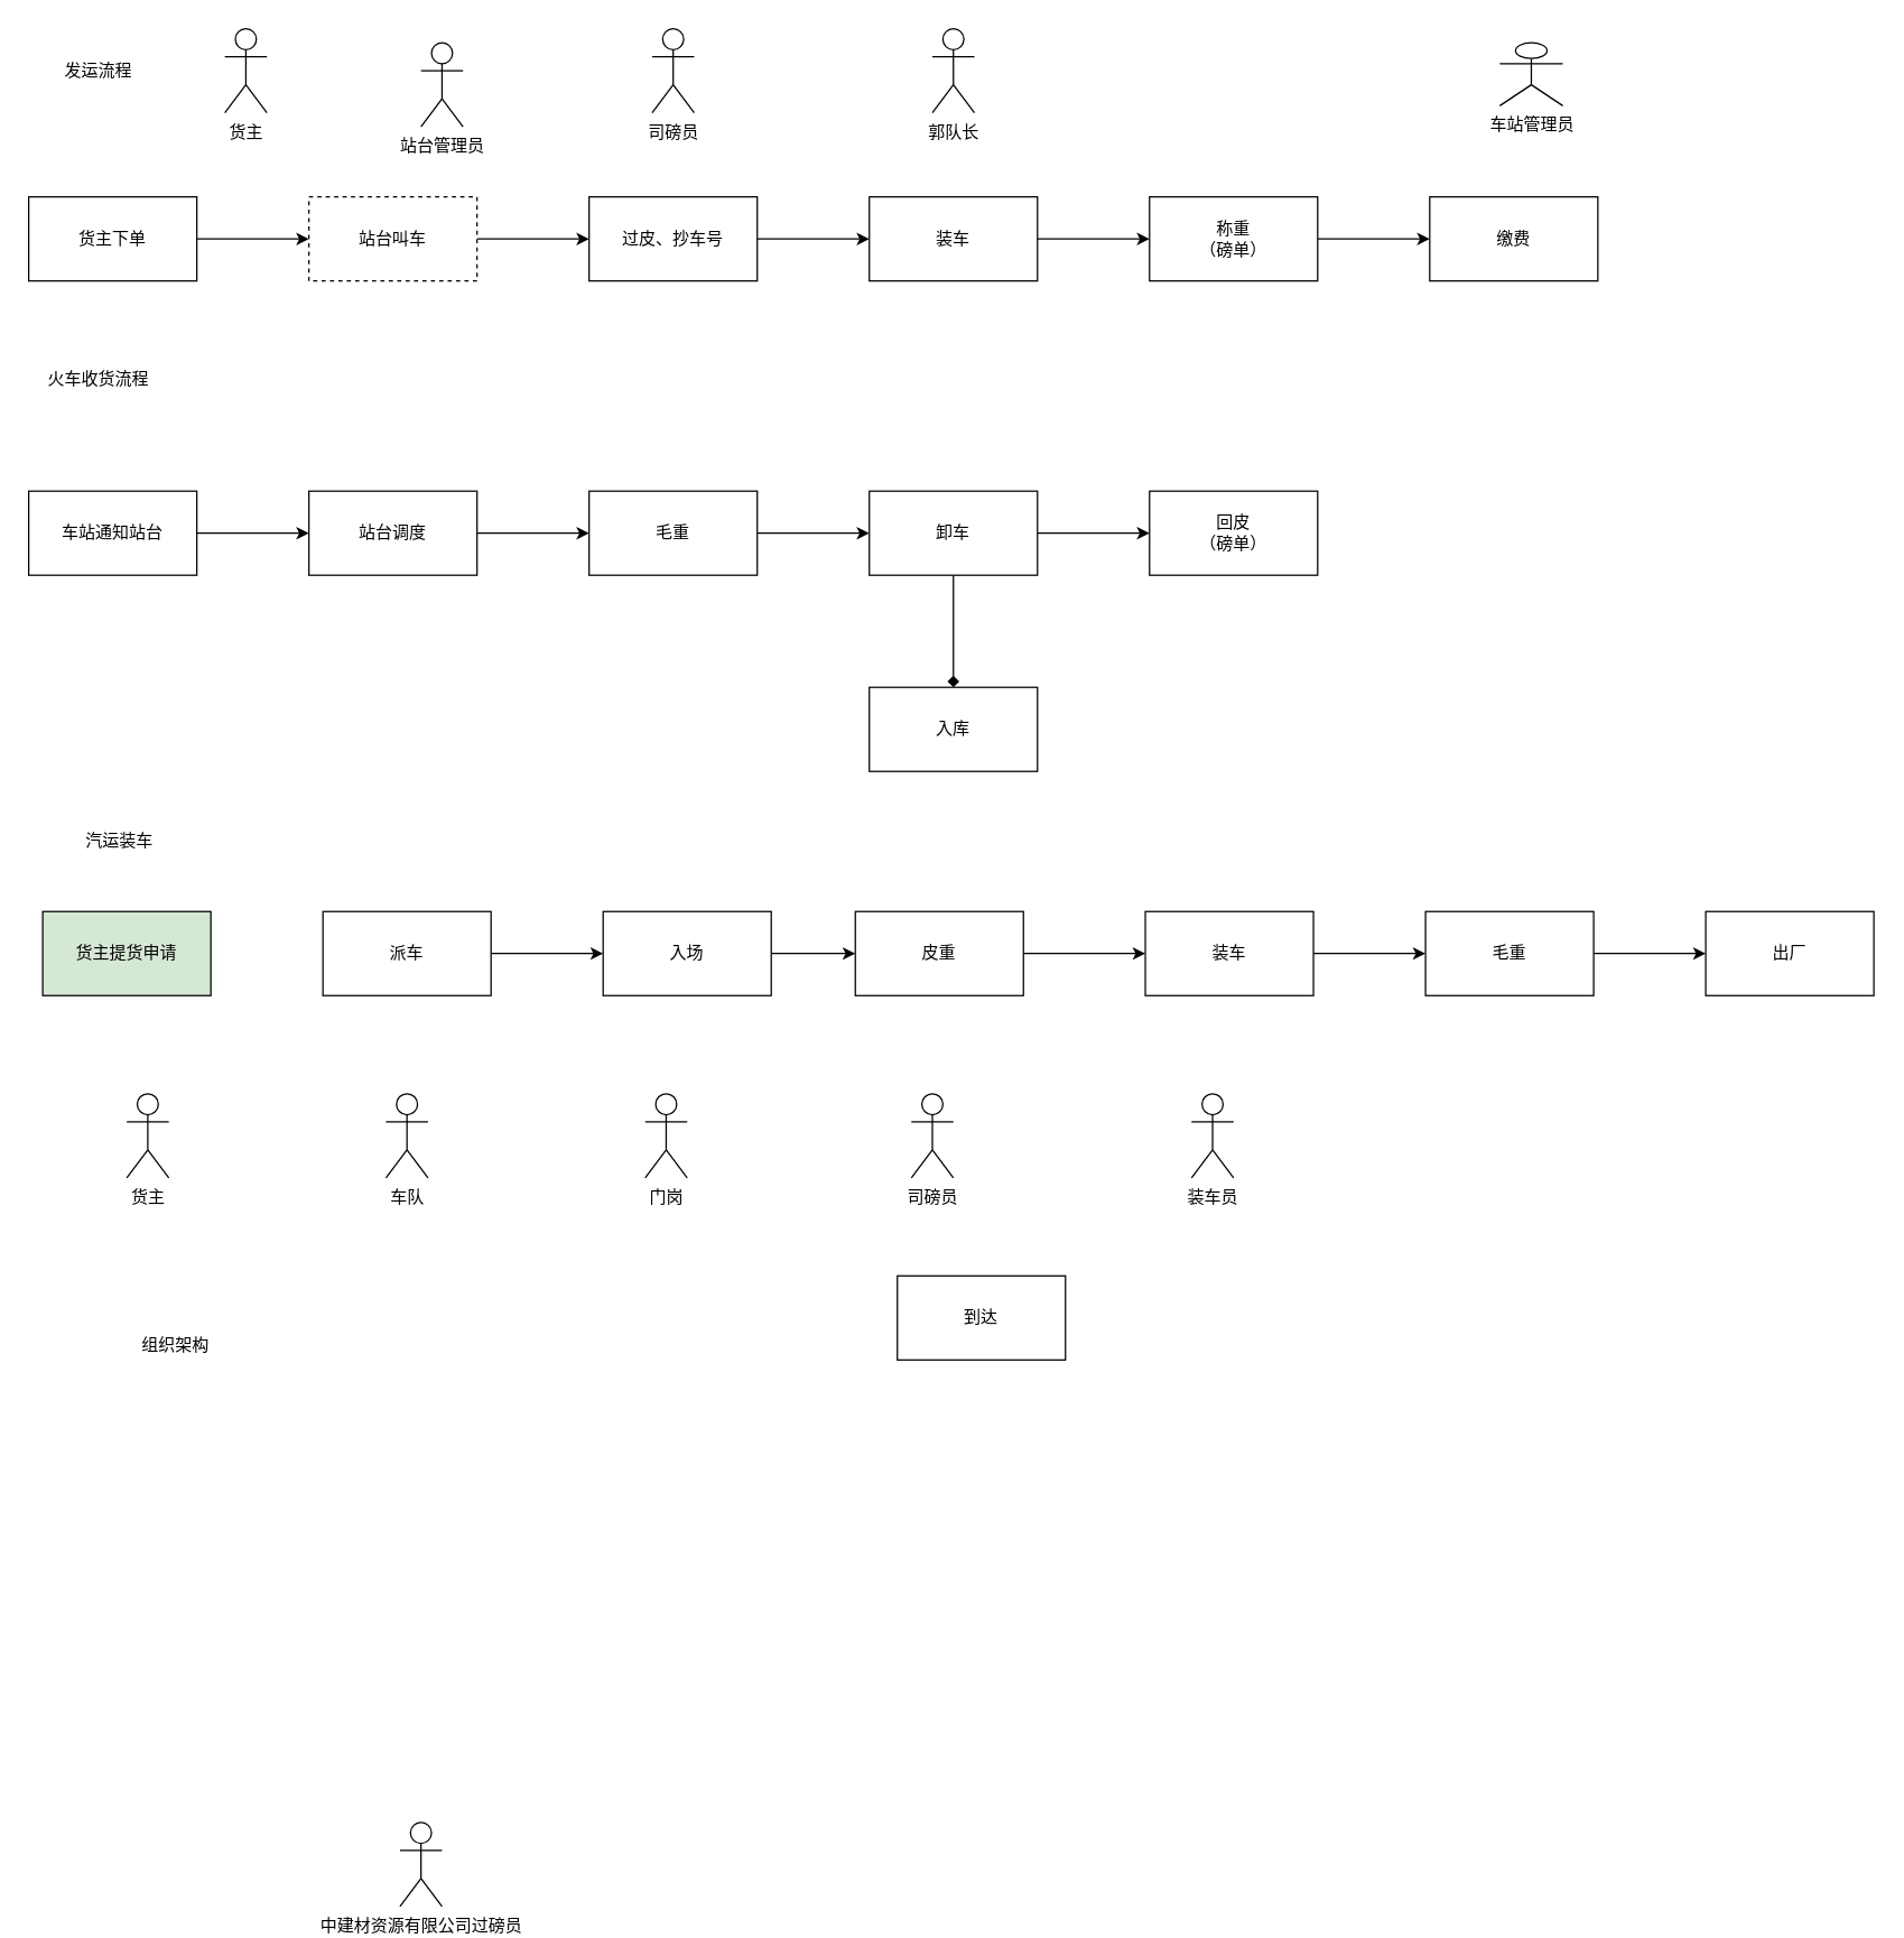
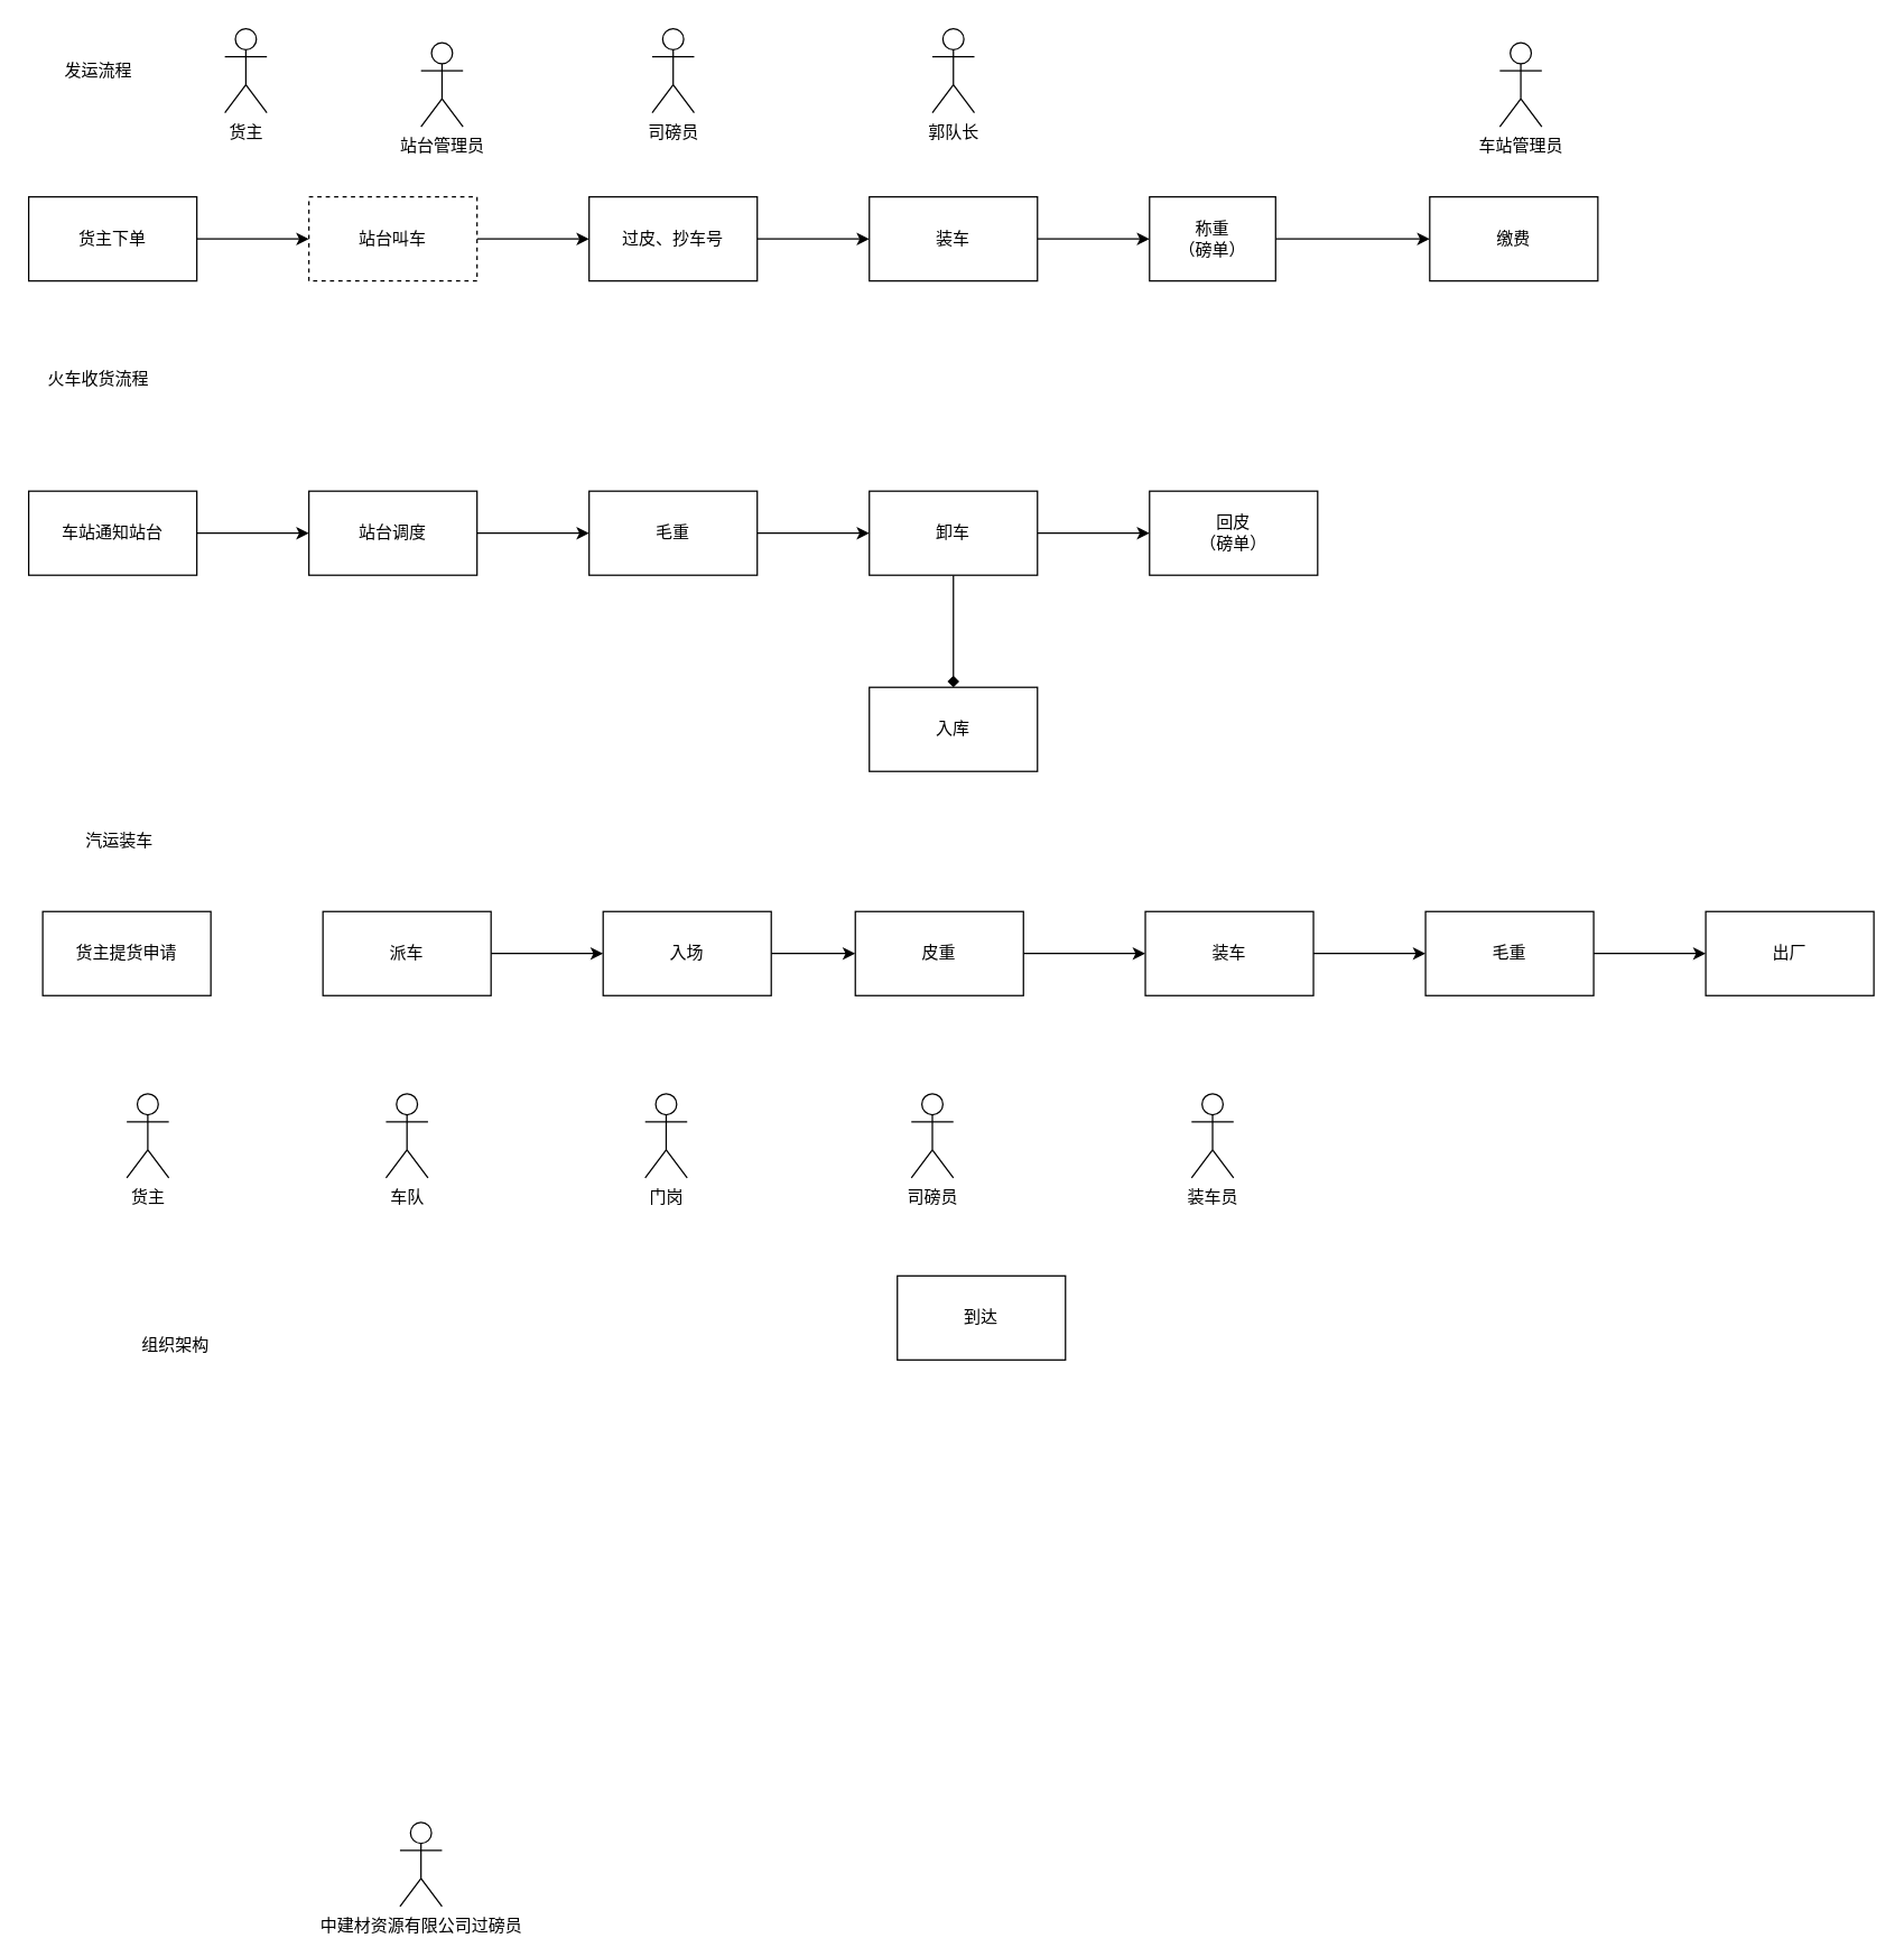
  <mxCell id="0" />
  <mxCell id="1" parent="0" />
  <mxCell id="2" value="发运流程" style="text;html=1;strokeColor=none;fillColor=none;align=center;verticalAlign=middle;whiteSpace=wrap;rounded=0;" vertex="1" parent="1"><mxGeometry x="30" y="40" width="80" height="20" as="geometry" /></mxCell>
  <mxCell id="3" value="到达" style="rounded=0;whiteSpace=wrap;html=1;" vertex="1" parent="1"><mxGeometry x="640" y="910" width="120" height="60" as="geometry" /></mxCell>
  <mxCell id="4" value="组织架构" style="text;html=1;strokeColor=none;fillColor=none;align=center;verticalAlign=middle;whiteSpace=wrap;rounded=0;" vertex="1" parent="1"><mxGeometry x="90" y="940" width="70" height="40" as="geometry" /></mxCell>
  <mxCell id="5" style="edgeStyle=orthogonalEdgeStyle;rounded=0;orthogonalLoop=1;jettySize=auto;html=1;exitX=1;exitY=0.5;exitDx=0;exitDy=0;entryX=0;entryY=0.5;entryDx=0;entryDy=0;" edge="1" parent="1" source="6" target="8"><mxGeometry relative="1" as="geometry" /></mxCell>
  <mxCell id="6" value="货主下单" style="rounded=0;whiteSpace=wrap;html=1;" vertex="1" parent="1"><mxGeometry x="20" y="140" width="120" height="60" as="geometry" /></mxCell>
  <mxCell id="7" value="" style="edgeStyle=orthogonalEdgeStyle;rounded=0;orthogonalLoop=1;jettySize=auto;html=1;" edge="1" parent="1" source="8" target="10"><mxGeometry relative="1" as="geometry" /></mxCell>
  <mxCell id="8" value="站台叫车" style="rounded=0;whiteSpace=wrap;html=1;dashed=1;" vertex="1" parent="1"><mxGeometry x="220" y="140" width="120" height="60" as="geometry" /></mxCell>
  <mxCell id="9" value="" style="edgeStyle=orthogonalEdgeStyle;rounded=0;orthogonalLoop=1;jettySize=auto;html=1;" edge="1" parent="1" source="10" target="12"><mxGeometry relative="1" as="geometry" /></mxCell>
  <mxCell id="10" value="过皮、抄车号" style="rounded=0;whiteSpace=wrap;html=1;" vertex="1" parent="1"><mxGeometry x="420" y="140" width="120" height="60" as="geometry" /></mxCell>
  <mxCell id="11" value="" style="edgeStyle=orthogonalEdgeStyle;rounded=0;orthogonalLoop=1;jettySize=auto;html=1;" edge="1" parent="1" source="12" target="14"><mxGeometry relative="1" as="geometry" /></mxCell>
  <mxCell id="12" value="装车" style="whiteSpace=wrap;html=1;rounded=0;" vertex="1" parent="1"><mxGeometry x="620" y="140" width="120" height="60" as="geometry" /></mxCell>
  <mxCell id="13" value="" style="edgeStyle=orthogonalEdgeStyle;rounded=0;orthogonalLoop=1;jettySize=auto;html=1;" edge="1" parent="1" source="14" target="15"><mxGeometry relative="1" as="geometry" /></mxCell>
- <mxCell id="14" value="称重&lt;br&gt;（磅单）" style="whiteSpace=wrap;html=1;rounded=0;" vertex="1" parent="1"><mxGeometry x="820" y="140" width="120" height="60" as="geometry" /></mxCell>
+ <mxCell id="14" value="称重&lt;br&gt;（磅单）" style="whiteSpace=wrap;html=1;rounded=0;" vertex="1" parent="1"><mxGeometry x="820" y="140" width="90" height="60" as="geometry" /></mxCell>
  <mxCell id="15" value="缴费" style="whiteSpace=wrap;html=1;rounded=0;" vertex="1" parent="1"><mxGeometry x="1020" y="140" width="120" height="60" as="geometry" /></mxCell>
  <mxCell id="16" value="火车收货流程" style="text;html=1;strokeColor=none;fillColor=none;align=center;verticalAlign=middle;whiteSpace=wrap;rounded=0;" vertex="1" parent="1"><mxGeometry x="30" y="260" width="80" height="20" as="geometry" /></mxCell>
  <mxCell id="17" value="" style="edgeStyle=orthogonalEdgeStyle;rounded=0;orthogonalLoop=1;jettySize=auto;html=1;" edge="1" parent="1" source="18" target="20"><mxGeometry relative="1" as="geometry" /></mxCell>
  <mxCell id="18" value="车站通知站台" style="rounded=0;whiteSpace=wrap;html=1;" vertex="1" parent="1"><mxGeometry x="20" y="350" width="120" height="60" as="geometry" /></mxCell>
  <mxCell id="19" value="" style="edgeStyle=orthogonalEdgeStyle;rounded=0;orthogonalLoop=1;jettySize=auto;html=1;" edge="1" parent="1" source="20" target="22"><mxGeometry relative="1" as="geometry" /></mxCell>
  <mxCell id="20" value="站台调度" style="whiteSpace=wrap;html=1;rounded=0;" vertex="1" parent="1"><mxGeometry x="220" y="350" width="120" height="60" as="geometry" /></mxCell>
  <mxCell id="21" value="" style="edgeStyle=orthogonalEdgeStyle;rounded=0;orthogonalLoop=1;jettySize=auto;html=1;" edge="1" parent="1" source="22" target="25"><mxGeometry relative="1" as="geometry" /></mxCell>
  <mxCell id="22" value="毛重" style="whiteSpace=wrap;html=1;rounded=0;" vertex="1" parent="1"><mxGeometry x="420" y="350" width="120" height="60" as="geometry" /></mxCell>
  <mxCell id="23" value="" style="edgeStyle=orthogonalEdgeStyle;rounded=0;orthogonalLoop=1;jettySize=auto;html=1;" edge="1" parent="1" source="25" target="26"><mxGeometry relative="1" as="geometry" /></mxCell>
  <mxCell id="24" value="" style="edgeStyle=orthogonalEdgeStyle;rounded=0;orthogonalLoop=1;jettySize=auto;html=1;endArrow=diamond;" edge="1" parent="1" source="25" target="32"><mxGeometry relative="1" as="geometry" /></mxCell>
  <mxCell id="25" value="卸车" style="whiteSpace=wrap;html=1;rounded=0;" vertex="1" parent="1"><mxGeometry x="620" y="350" width="120" height="60" as="geometry" /></mxCell>
  <mxCell id="26" value="回皮&lt;br&gt;（磅单）" style="whiteSpace=wrap;html=1;rounded=0;" vertex="1" parent="1"><mxGeometry x="820" y="350" width="120" height="60" as="geometry" /></mxCell>
  <mxCell id="27" value="货主" style="shape=umlActor;verticalLabelPosition=bottom;verticalAlign=top;html=1;outlineConnect=0;" vertex="1" parent="1"><mxGeometry x="160" y="20" width="30" height="60" as="geometry" /></mxCell>
  <mxCell id="28" value="站台管理员" style="shape=umlActor;verticalLabelPosition=bottom;verticalAlign=top;html=1;outlineConnect=0;" vertex="1" parent="1"><mxGeometry x="300" y="30" width="30" height="60" as="geometry" /></mxCell>
  <mxCell id="29" value="司磅员" style="shape=umlActor;verticalLabelPosition=bottom;verticalAlign=top;html=1;outlineConnect=0;" vertex="1" parent="1"><mxGeometry x="465" y="20" width="30" height="60" as="geometry" /></mxCell>
  <mxCell id="30" value="郭队长" style="shape=umlActor;verticalLabelPosition=bottom;verticalAlign=top;html=1;outlineConnect=0;" vertex="1" parent="1"><mxGeometry x="665" y="20" width="30" height="60" as="geometry" /></mxCell>
- <mxCell id="31" value="车站管理员" style="shape=umlActor;verticalLabelPosition=bottom;verticalAlign=top;html=1;outlineConnect=0;" vertex="1" parent="1"><mxGeometry x="1070" y="30" width="45" height="45" as="geometry" /></mxCell>
+ <mxCell id="31" value="车站管理员" style="shape=umlActor;verticalLabelPosition=bottom;verticalAlign=top;html=1;outlineConnect=0;" vertex="1" parent="1"><mxGeometry x="1070" y="30" width="30" height="60" as="geometry" /></mxCell>
  <mxCell id="32" value="入库" style="whiteSpace=wrap;html=1;rounded=0;" vertex="1" parent="1"><mxGeometry x="620" y="490" width="120" height="60" as="geometry" /></mxCell>
  <mxCell id="33" value="汽运装车" style="text;html=1;strokeColor=none;fillColor=none;align=center;verticalAlign=middle;whiteSpace=wrap;rounded=0;" vertex="1" parent="1"><mxGeometry x="40" y="590" width="90" height="20" as="geometry" /></mxCell>
- <mxCell id="34" value="货主提货申请" style="rounded=0;whiteSpace=wrap;html=1;fillColor=#d5e8d4;" vertex="1" parent="1"><mxGeometry x="30" y="650" width="120" height="60" as="geometry" /></mxCell>
+ <mxCell id="34" value="货主提货申请" style="rounded=0;whiteSpace=wrap;html=1;" vertex="1" parent="1"><mxGeometry x="30" y="650" width="120" height="60" as="geometry" /></mxCell>
  <mxCell id="35" value="" style="edgeStyle=orthogonalEdgeStyle;rounded=0;orthogonalLoop=1;jettySize=auto;html=1;" edge="1" parent="1" source="36" target="45"><mxGeometry relative="1" as="geometry" /></mxCell>
  <mxCell id="36" value="派车" style="whiteSpace=wrap;html=1;rounded=0;" vertex="1" parent="1"><mxGeometry x="230" y="650" width="120" height="60" as="geometry" /></mxCell>
  <mxCell id="37" style="edgeStyle=orthogonalEdgeStyle;rounded=0;orthogonalLoop=1;jettySize=auto;html=1;exitX=1;exitY=0.5;exitDx=0;exitDy=0;" edge="1" parent="1" source="38" target="40"><mxGeometry relative="1" as="geometry" /></mxCell>
  <mxCell id="38" value="皮重" style="whiteSpace=wrap;html=1;rounded=0;" vertex="1" parent="1"><mxGeometry x="610" y="650" width="120" height="60" as="geometry" /></mxCell>
  <mxCell id="39" value="" style="edgeStyle=orthogonalEdgeStyle;rounded=0;orthogonalLoop=1;jettySize=auto;html=1;" edge="1" parent="1" source="40" target="42"><mxGeometry relative="1" as="geometry" /></mxCell>
  <mxCell id="40" value="装车" style="whiteSpace=wrap;html=1;rounded=0;" vertex="1" parent="1"><mxGeometry x="817" y="650" width="120" height="60" as="geometry" /></mxCell>
  <mxCell id="41" value="" style="edgeStyle=orthogonalEdgeStyle;rounded=0;orthogonalLoop=1;jettySize=auto;html=1;" edge="1" parent="1" source="42" target="43"><mxGeometry relative="1" as="geometry" /></mxCell>
  <mxCell id="42" value="毛重" style="whiteSpace=wrap;html=1;rounded=0;" vertex="1" parent="1"><mxGeometry x="1017" y="650" width="120" height="60" as="geometry" /></mxCell>
  <mxCell id="43" value="出厂" style="whiteSpace=wrap;html=1;rounded=0;" vertex="1" parent="1"><mxGeometry x="1217" y="650" width="120" height="60" as="geometry" /></mxCell>
  <mxCell id="44" style="edgeStyle=orthogonalEdgeStyle;rounded=0;orthogonalLoop=1;jettySize=auto;html=1;exitX=1;exitY=0.5;exitDx=0;exitDy=0;" edge="1" parent="1" source="45" target="38"><mxGeometry relative="1" as="geometry" /></mxCell>
  <mxCell id="45" value="入场" style="whiteSpace=wrap;html=1;rounded=0;" vertex="1" parent="1"><mxGeometry x="430" y="650" width="120" height="60" as="geometry" /></mxCell>
  <mxCell id="46" value="货主" style="shape=umlActor;verticalLabelPosition=bottom;verticalAlign=top;html=1;outlineConnect=0;" vertex="1" parent="1"><mxGeometry x="90" y="780" width="30" height="60" as="geometry" /></mxCell>
  <mxCell id="47" value="车队" style="shape=umlActor;verticalLabelPosition=bottom;verticalAlign=top;html=1;outlineConnect=0;" vertex="1" parent="1"><mxGeometry x="275" y="780" width="30" height="60" as="geometry" /></mxCell>
  <mxCell id="48" value="门岗" style="shape=umlActor;verticalLabelPosition=bottom;verticalAlign=top;html=1;outlineConnect=0;" vertex="1" parent="1"><mxGeometry x="460" y="780" width="30" height="60" as="geometry" /></mxCell>
  <mxCell id="49" value="司磅员" style="shape=umlActor;verticalLabelPosition=bottom;verticalAlign=top;html=1;outlineConnect=0;" vertex="1" parent="1"><mxGeometry x="650" y="780" width="30" height="60" as="geometry" /></mxCell>
  <mxCell id="50" value="装车员" style="shape=umlActor;verticalLabelPosition=bottom;verticalAlign=top;html=1;outlineConnect=0;" vertex="1" parent="1"><mxGeometry x="850" y="780" width="30" height="60" as="geometry" /></mxCell>
  <mxCell id="51" value="中建材资源有限公司过磅员" style="shape=umlActor;verticalLabelPosition=bottom;verticalAlign=top;html=1;outlineConnect=0;" vertex="1" parent="1"><mxGeometry x="285" y="1300" width="30" height="60" as="geometry" /></mxCell>
